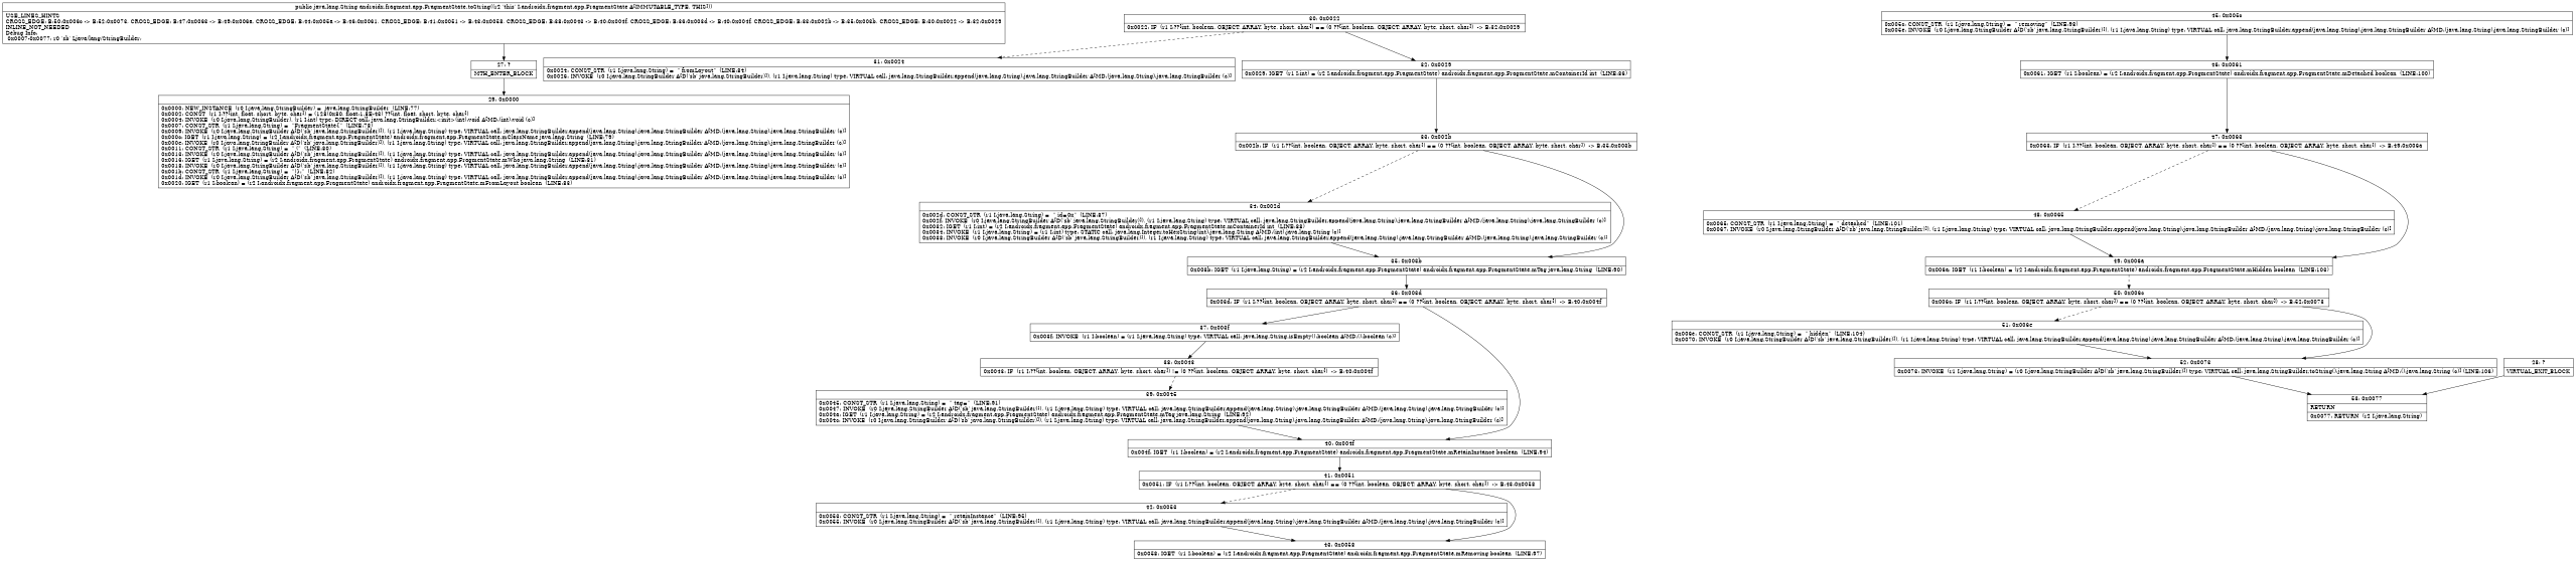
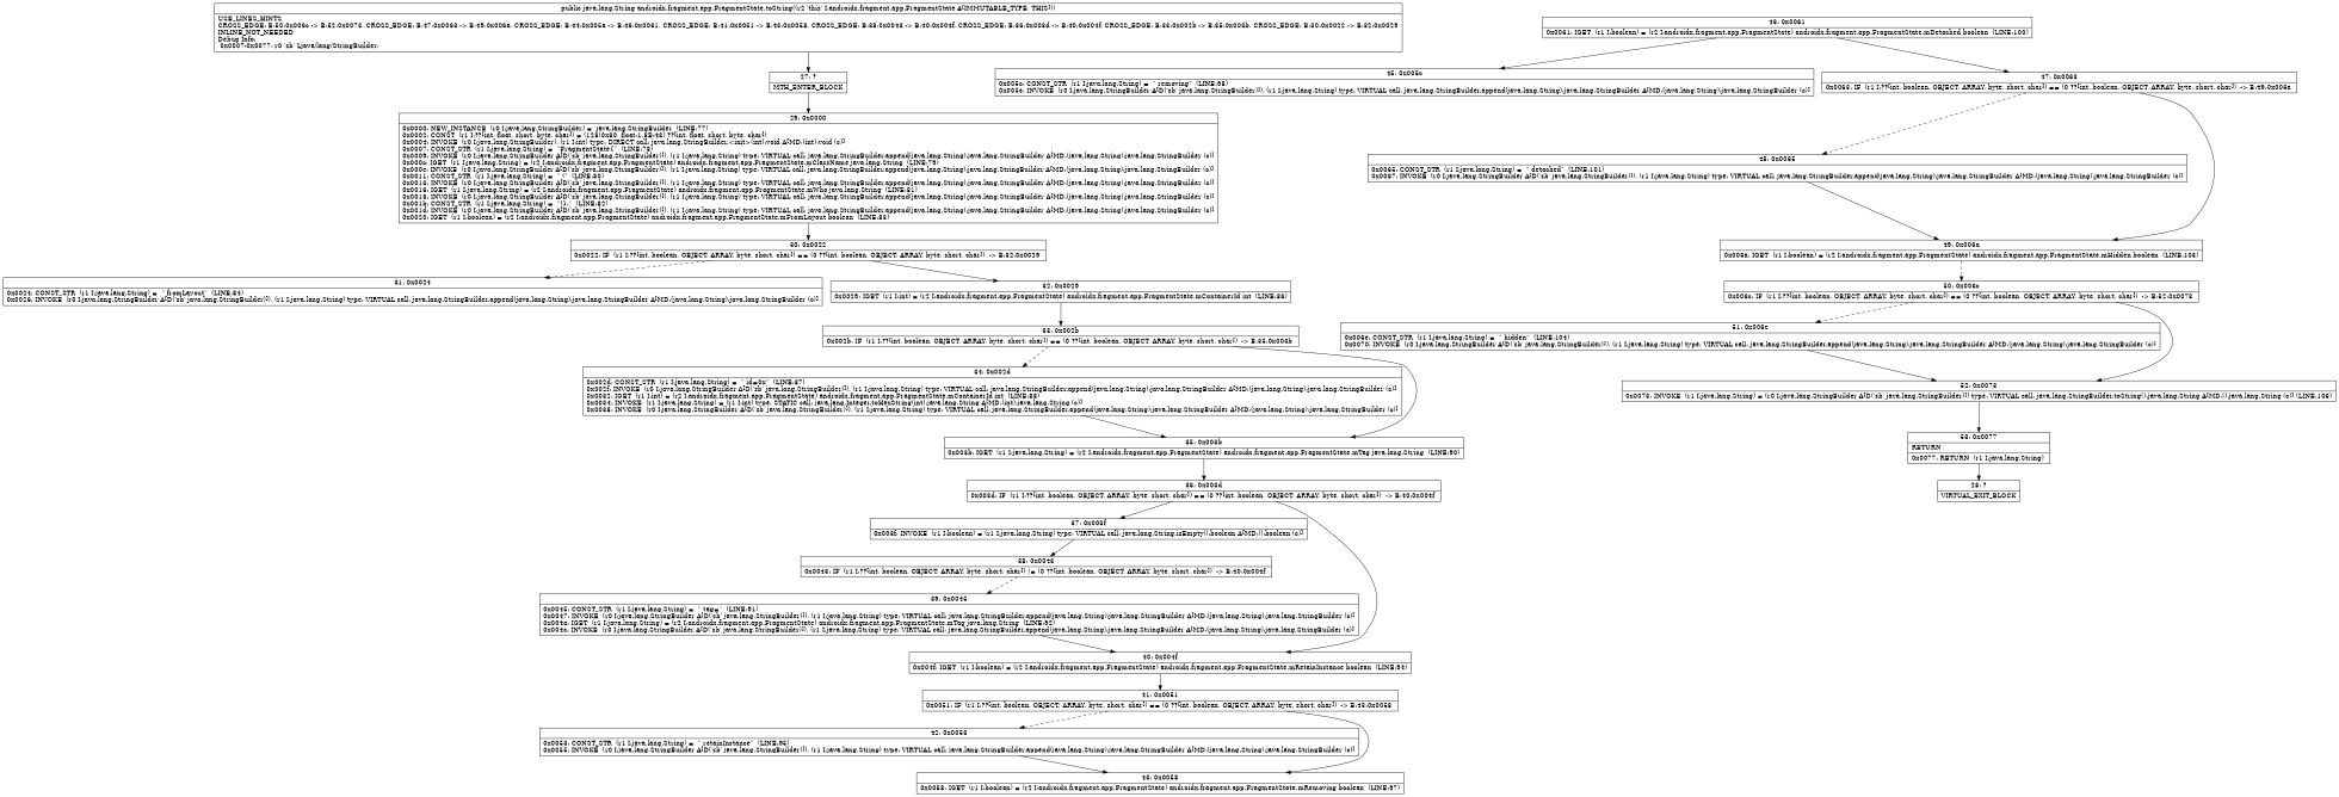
  digraph {
    node [shape=record]
    n1 [label="{27\:\ ?|MTH_ENTER_BLOCK\l}"]
    n2 [label="{29\:\ 0x0000|0x0000: NEW_INSTANCE  (r0 I:java.lang.StringBuilder) =  java.lang.StringBuilder  (LINE:77)\l0x0002: CONST  (r1 I:??[int, float, short, byte, char]) = (128(0x80, float:1.8E\-43) ??[int, float, short, byte, char]) \l0x0004: INVOKE  (r0 I:java.lang.StringBuilder), (r1 I:int) type: DIRECT call: java.lang.StringBuilder.\<init\>(int):void A[MD:(int):void (c)]\l0x0007: CONST_STR  (r1 I:java.lang.String) =  \"FragmentState\{\"  (LINE:78)\l0x0009: INVOKE  (r0 I:java.lang.StringBuilder A[D('sb' java.lang.StringBuilder)]), (r1 I:java.lang.String) type: VIRTUAL call: java.lang.StringBuilder.append(java.lang.String):java.lang.StringBuilder A[MD:(java.lang.String):java.lang.StringBuilder (c)]\l0x000c: IGET  (r1 I:java.lang.String) = (r2 I:androidx.fragment.app.FragmentState) androidx.fragment.app.FragmentState.mClassName java.lang.String  (LINE:79)\l0x000e: INVOKE  (r0 I:java.lang.StringBuilder A[D('sb' java.lang.StringBuilder)]), (r1 I:java.lang.String) type: VIRTUAL call: java.lang.StringBuilder.append(java.lang.String):java.lang.StringBuilder A[MD:(java.lang.String):java.lang.StringBuilder (c)]\l0x0011: CONST_STR  (r1 I:java.lang.String) =  \" (\"  (LINE:80)\l0x0013: INVOKE  (r0 I:java.lang.StringBuilder A[D('sb' java.lang.StringBuilder)]), (r1 I:java.lang.String) type: VIRTUAL call: java.lang.StringBuilder.append(java.lang.String):java.lang.StringBuilder A[MD:(java.lang.String):java.lang.StringBuilder (c)]\l0x0016: IGET  (r1 I:java.lang.String) = (r2 I:androidx.fragment.app.FragmentState) androidx.fragment.app.FragmentState.mWho java.lang.String  (LINE:81)\l0x0018: INVOKE  (r0 I:java.lang.StringBuilder A[D('sb' java.lang.StringBuilder)]), (r1 I:java.lang.String) type: VIRTUAL call: java.lang.StringBuilder.append(java.lang.String):java.lang.StringBuilder A[MD:(java.lang.String):java.lang.StringBuilder (c)]\l0x001b: CONST_STR  (r1 I:java.lang.String) =  \")\}:\"  (LINE:82)\l0x001d: INVOKE  (r0 I:java.lang.StringBuilder A[D('sb' java.lang.StringBuilder)]), (r1 I:java.lang.String) type: VIRTUAL call: java.lang.StringBuilder.append(java.lang.String):java.lang.StringBuilder A[MD:(java.lang.String):java.lang.StringBuilder (c)]\l0x0020: IGET  (r1 I:boolean) = (r2 I:androidx.fragment.app.FragmentState) androidx.fragment.app.FragmentState.mFromLayout boolean  (LINE:83)\l}"]
    n3 [label="{30\:\ 0x0022|0x0022: IF  (r1 I:??[int, boolean, OBJECT, ARRAY, byte, short, char]) == (0 ??[int, boolean, OBJECT, ARRAY, byte, short, char])  \-\> B:32:0x0029 \l}"]
    n4 [label="{31\:\ 0x0024|0x0024: CONST_STR  (r1 I:java.lang.String) =  \" fromLayout\"  (LINE:84)\l0x0026: INVOKE  (r0 I:java.lang.StringBuilder A[D('sb' java.lang.StringBuilder)]), (r1 I:java.lang.String) type: VIRTUAL call: java.lang.StringBuilder.append(java.lang.String):java.lang.StringBuilder A[MD:(java.lang.String):java.lang.StringBuilder (c)]\l}"]
    n5 [label="{32\:\ 0x0029|0x0029: IGET  (r1 I:int) = (r2 I:androidx.fragment.app.FragmentState) androidx.fragment.app.FragmentState.mContainerId int  (LINE:86)\l}"]
    n6 [label="{33\:\ 0x002b|0x002b: IF  (r1 I:??[int, boolean, OBJECT, ARRAY, byte, short, char]) == (0 ??[int, boolean, OBJECT, ARRAY, byte, short, char])  \-\> B:35:0x003b \l}"]
    n7 [label="{34\:\ 0x002d|0x002d: CONST_STR  (r1 I:java.lang.String) =  \" id=0x\"  (LINE:87)\l0x002f: INVOKE  (r0 I:java.lang.StringBuilder A[D('sb' java.lang.StringBuilder)]), (r1 I:java.lang.String) type: VIRTUAL call: java.lang.StringBuilder.append(java.lang.String):java.lang.StringBuilder A[MD:(java.lang.String):java.lang.StringBuilder (c)]\l0x0032: IGET  (r1 I:int) = (r2 I:androidx.fragment.app.FragmentState) androidx.fragment.app.FragmentState.mContainerId int  (LINE:88)\l0x0034: INVOKE  (r1 I:java.lang.String) = (r1 I:int) type: STATIC call: java.lang.Integer.toHexString(int):java.lang.String A[MD:(int):java.lang.String (c)]\l0x0038: INVOKE  (r0 I:java.lang.StringBuilder A[D('sb' java.lang.StringBuilder)]), (r1 I:java.lang.String) type: VIRTUAL call: java.lang.StringBuilder.append(java.lang.String):java.lang.StringBuilder A[MD:(java.lang.String):java.lang.StringBuilder (c)]\l}"]
    n8 [label="{35\:\ 0x003b|0x003b: IGET  (r1 I:java.lang.String) = (r2 I:androidx.fragment.app.FragmentState) androidx.fragment.app.FragmentState.mTag java.lang.String  (LINE:90)\l}"]
    n9 [label="{36\:\ 0x003d|0x003d: IF  (r1 I:??[int, boolean, OBJECT, ARRAY, byte, short, char]) == (0 ??[int, boolean, OBJECT, ARRAY, byte, short, char])  \-\> B:40:0x004f \l}"]
    n10 [label="{37\:\ 0x003f|0x003f: INVOKE  (r1 I:boolean) = (r1 I:java.lang.String) type: VIRTUAL call: java.lang.String.isEmpty():boolean A[MD:():boolean (c)]\l}"]
    n11 [label="{40\:\ 0x004f|0x004f: IGET  (r1 I:boolean) = (r2 I:androidx.fragment.app.FragmentState) androidx.fragment.app.FragmentState.mRetainInstance boolean  (LINE:94)\l}"]
    n12 [label="{38\:\ 0x0043|0x0043: IF  (r1 I:??[int, boolean, OBJECT, ARRAY, byte, short, char]) != (0 ??[int, boolean, OBJECT, ARRAY, byte, short, char])  \-\> B:40:0x004f \l}"]
    n13 [label="{41\:\ 0x0051|0x0051: IF  (r1 I:??[int, boolean, OBJECT, ARRAY, byte, short, char]) == (0 ??[int, boolean, OBJECT, ARRAY, byte, short, char])  \-\> B:43:0x0058 \l}"]
    n14 [label="{39\:\ 0x0045|0x0045: CONST_STR  (r1 I:java.lang.String) =  \" tag=\"  (LINE:91)\l0x0047: INVOKE  (r0 I:java.lang.StringBuilder A[D('sb' java.lang.StringBuilder)]), (r1 I:java.lang.String) type: VIRTUAL call: java.lang.StringBuilder.append(java.lang.String):java.lang.StringBuilder A[MD:(java.lang.String):java.lang.StringBuilder (c)]\l0x004a: IGET  (r1 I:java.lang.String) = (r2 I:androidx.fragment.app.FragmentState) androidx.fragment.app.FragmentState.mTag java.lang.String  (LINE:92)\l0x004c: INVOKE  (r0 I:java.lang.StringBuilder A[D('sb' java.lang.StringBuilder)]), (r1 I:java.lang.String) type: VIRTUAL call: java.lang.StringBuilder.append(java.lang.String):java.lang.StringBuilder A[MD:(java.lang.String):java.lang.StringBuilder (c)]\l}"]
    n15 [label="{42\:\ 0x0053|0x0053: CONST_STR  (r1 I:java.lang.String) =  \" retainInstance\"  (LINE:95)\l0x0055: INVOKE  (r0 I:java.lang.StringBuilder A[D('sb' java.lang.StringBuilder)]), (r1 I:java.lang.String) type: VIRTUAL call: java.lang.StringBuilder.append(java.lang.String):java.lang.StringBuilder A[MD:(java.lang.String):java.lang.StringBuilder (c)]\l}"]
    n16 [label="{43\:\ 0x0058|0x0058: IGET  (r1 I:boolean) = (r2 I:androidx.fragment.app.FragmentState) androidx.fragment.app.FragmentState.mRemoving boolean  (LINE:97)\l}"]
    n17 [label="{45\:\ 0x005c|0x005c: CONST_STR  (r1 I:java.lang.String) =  \" removing\"  (LINE:98)\l0x005e: INVOKE  (r0 I:java.lang.StringBuilder A[D('sb' java.lang.StringBuilder)]), (r1 I:java.lang.String) type: VIRTUAL call: java.lang.StringBuilder.append(java.lang.String):java.lang.StringBuilder A[MD:(java.lang.String):java.lang.StringBuilder (c)]\l}"]
    n18 [label="{46\:\ 0x0061|0x0061: IGET  (r1 I:boolean) = (r2 I:androidx.fragment.app.FragmentState) androidx.fragment.app.FragmentState.mDetached boolean  (LINE:100)\l}"]
    n19 [label="{47\:\ 0x0063|0x0063: IF  (r1 I:??[int, boolean, OBJECT, ARRAY, byte, short, char]) == (0 ??[int, boolean, OBJECT, ARRAY, byte, short, char])  \-\> B:49:0x006a \l}"]
    n20 [label="{48\:\ 0x0065|0x0065: CONST_STR  (r1 I:java.lang.String) =  \" detached\"  (LINE:101)\l0x0067: INVOKE  (r0 I:java.lang.StringBuilder A[D('sb' java.lang.StringBuilder)]), (r1 I:java.lang.String) type: VIRTUAL call: java.lang.StringBuilder.append(java.lang.String):java.lang.StringBuilder A[MD:(java.lang.String):java.lang.StringBuilder (c)]\l}"]
    n21 [label="{49\:\ 0x006a|0x006a: IGET  (r1 I:boolean) = (r2 I:androidx.fragment.app.FragmentState) androidx.fragment.app.FragmentState.mHidden boolean  (LINE:103)\l}"]
    n22 [label="{50\:\ 0x006c|0x006c: IF  (r1 I:??[int, boolean, OBJECT, ARRAY, byte, short, char]) == (0 ??[int, boolean, OBJECT, ARRAY, byte, short, char])  \-\> B:52:0x0073 \l}"]
    n23 [label="{51\:\ 0x006e|0x006e: CONST_STR  (r1 I:java.lang.String) =  \" hidden\"  (LINE:104)\l0x0070: INVOKE  (r0 I:java.lang.StringBuilder A[D('sb' java.lang.StringBuilder)]), (r1 I:java.lang.String) type: VIRTUAL call: java.lang.StringBuilder.append(java.lang.String):java.lang.StringBuilder A[MD:(java.lang.String):java.lang.StringBuilder (c)]\l}"]
    n24 [label="{52\:\ 0x0073|0x0073: INVOKE  (r1 I:java.lang.String) = (r0 I:java.lang.StringBuilder A[D('sb' java.lang.StringBuilder)]) type: VIRTUAL call: java.lang.StringBuilder.toString():java.lang.String A[MD:():java.lang.String (c)] (LINE:106)\l}"]
-   n25 [label="{53\:\ 0x0077|RETURN\l|0x0077: RETURN  (r2 I:java.lang.String) \l}"]
+   n25 [label="{53\:\ 0x0077|RETURN\l|0x0077: RETURN  (r1 I:java.lang.String) \l}"]
    n26 [label="{28\:\ ?|VIRTUAL_EXIT_BLOCK\l}"]
    n27 [label="{public java.lang.String androidx.fragment.app.FragmentState.toString((r2 'this' I:androidx.fragment.app.FragmentState A[IMMUTABLE_TYPE, THIS]))  | USE_LINES_HINTS\lCROSS_EDGE: B:50:0x006c \-\> B:52:0x0073, CROSS_EDGE: B:47:0x0063 \-\> B:49:0x006a, CROSS_EDGE: B:44:0x005a \-\> B:46:0x0061, CROSS_EDGE: B:41:0x0051 \-\> B:43:0x0058, CROSS_EDGE: B:38:0x0043 \-\> B:40:0x004f, CROSS_EDGE: B:36:0x003d \-\> B:40:0x004f, CROSS_EDGE: B:33:0x002b \-\> B:35:0x003b, CROSS_EDGE: B:30:0x0022 \-\> B:32:0x0029\lINLINE_NOT_NEEDED\lDebug Info:\l  0x0007\-0x0077: r0 'sb' Ljava\/lang\/StringBuilder;\l}"]
    n1 -> n2
+   n2 -> n3
    n3 -> n4 [style=dashed]
    n3 -> n5
    n5 -> n6
    n6 -> n7 [style=dashed]
    n6 -> n8
    n7 -> n8
    n8 -> n9
    n9 -> n10 [style=solid]
    n9 -> n11
    n10 -> n12
    n11 -> n13
    n12 -> n14 [style=dashed]
    n13 -> n15 [style=dashed]
    n13 -> n16
    n14 -> n11
    n15 -> n16
-   n17 -> n18
+   n18 -> n17
    n18 -> n19
    n19 -> n20 [style=dashed]
    n19 -> n21
    n20 -> n21
    n21 -> n22 [style=dashed]
    n22 -> n23 [style=dashed]
    n22 -> n24
    n23 -> n24
    n24 -> n25
-   n26 -> n25
+   n25 -> n26
    n27 -> n1
  }
